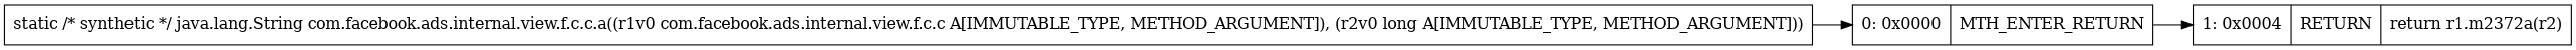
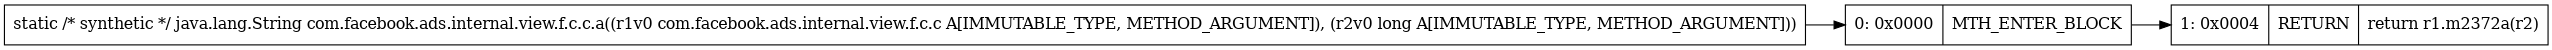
  digraph {
    rankdir=LR
    node [shape=record]
-   n1 [label="{0\:\ 0x0000|MTH_ENTER_RETURN\l}"]
+   n1 [label="{0\:\ 0x0000|MTH_ENTER_BLOCK\l}"]
    n2 [label="{1\:\ 0x0004|RETURN\l|return r1.m2372a(r2)\l}"]
    n3 [label="{static \/* synthetic *\/ java.lang.String com.facebook.ads.internal.view.f.c.c.a((r1v0 com.facebook.ads.internal.view.f.c.c A[IMMUTABLE_TYPE, METHOD_ARGUMENT]), (r2v0 long A[IMMUTABLE_TYPE, METHOD_ARGUMENT])) }"]
    n1 -> n2
    n3 -> n1
  }
